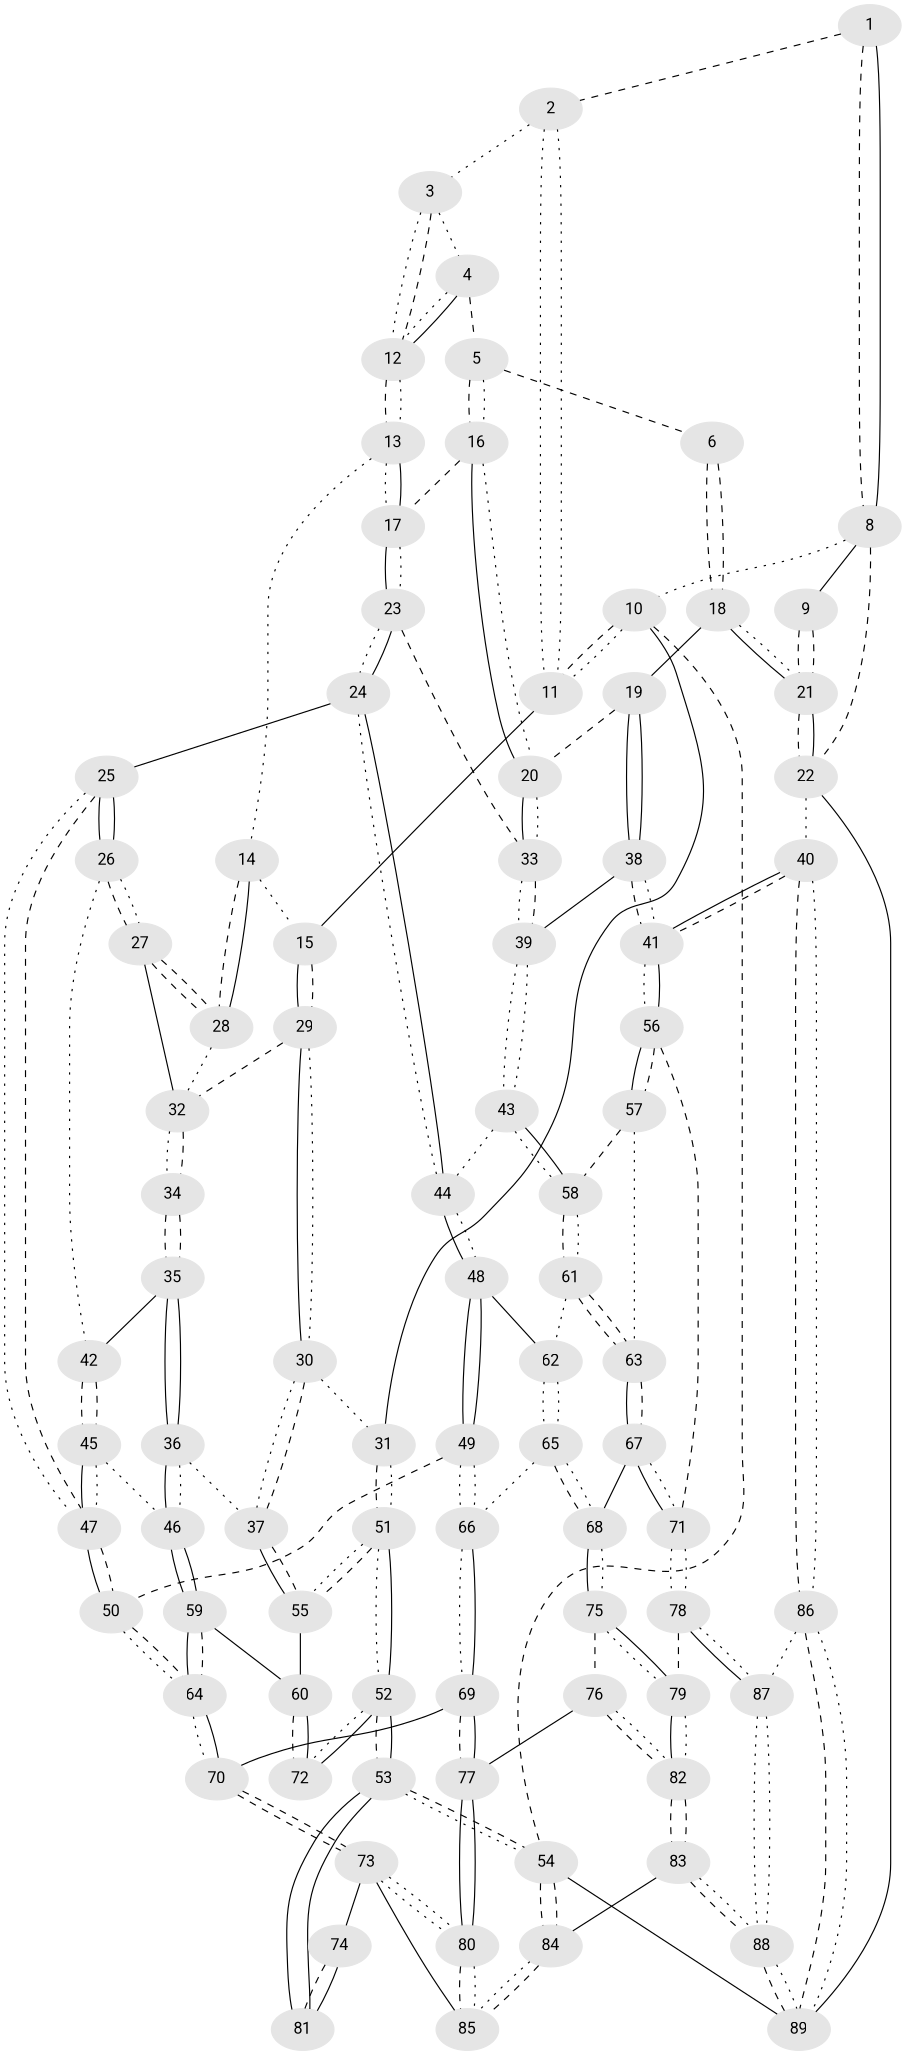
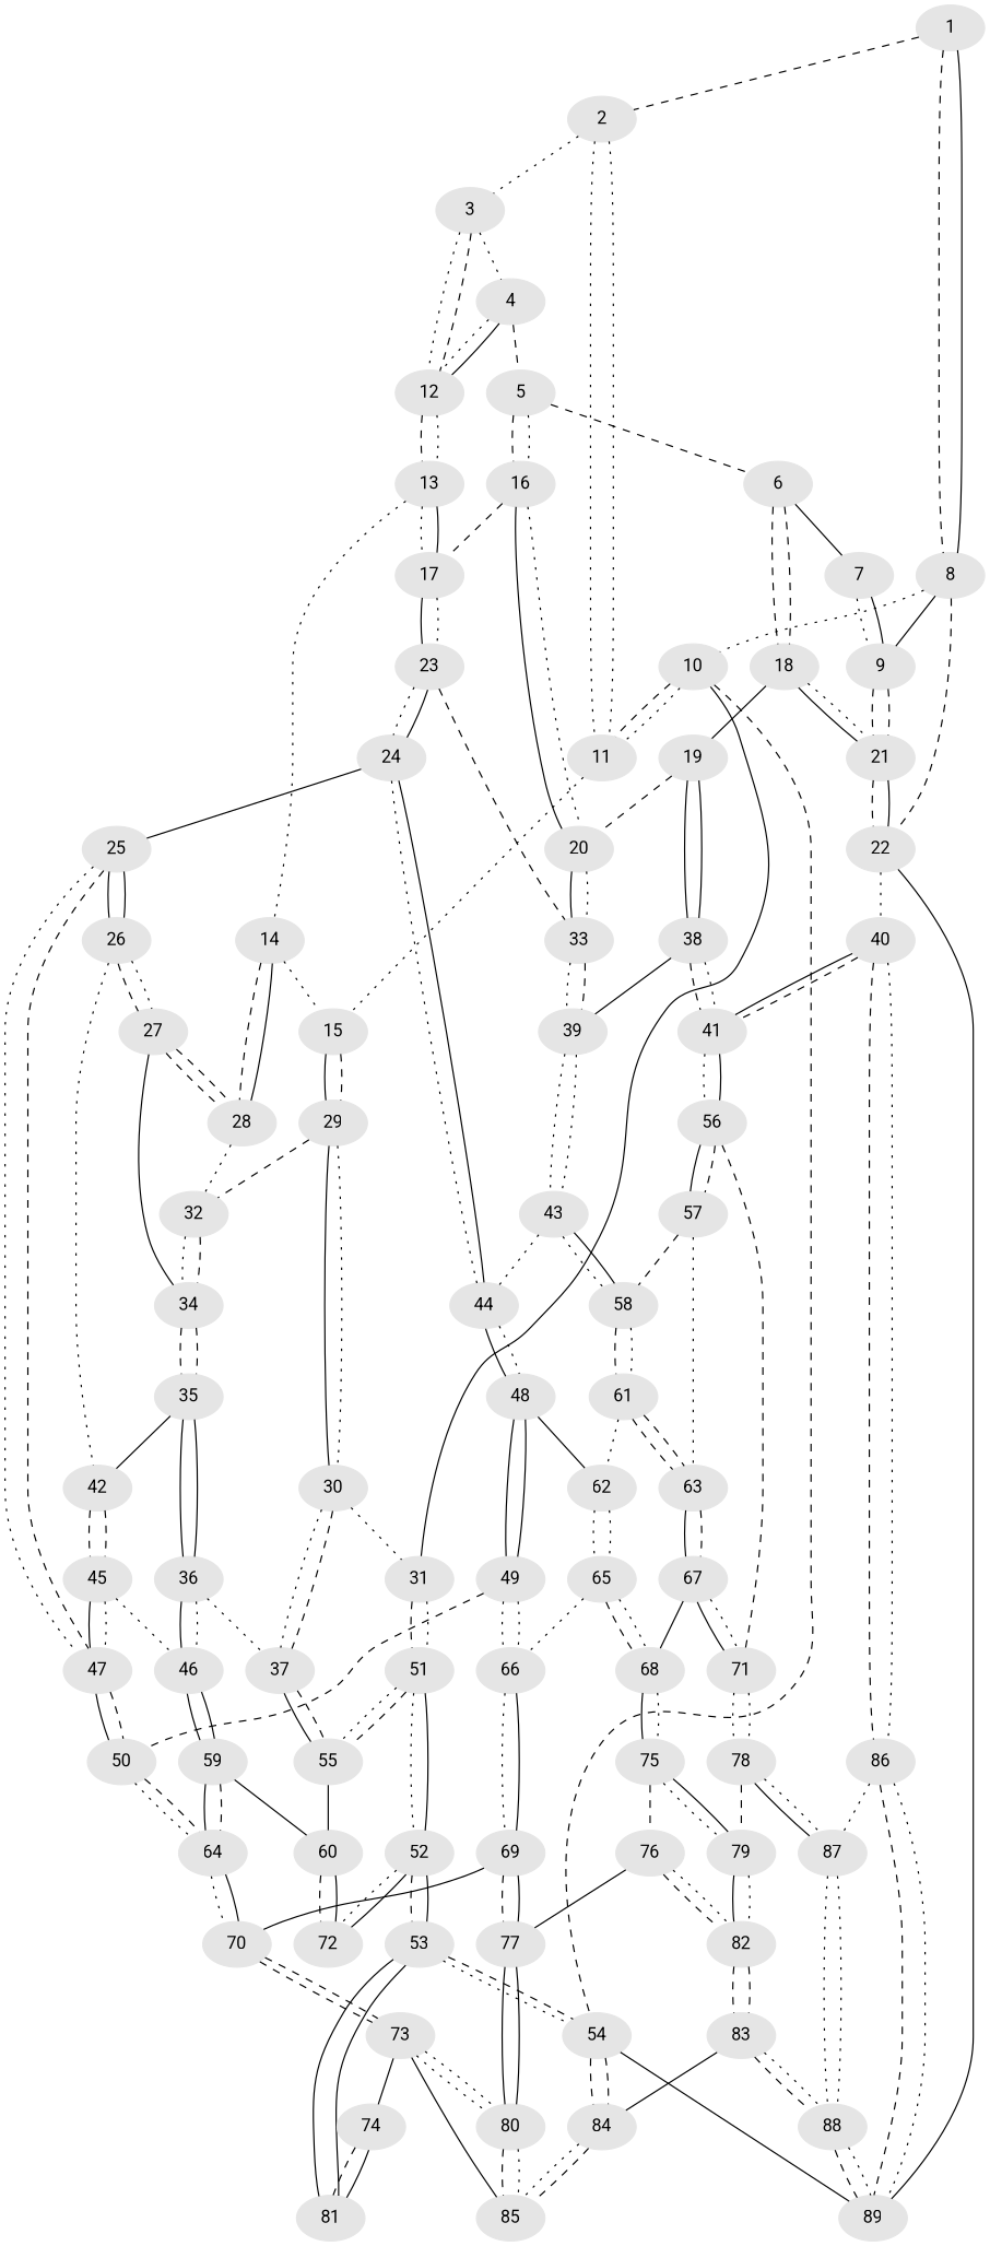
  graph {
    fontname=Roboto
    node [color=gray90 fontname=Roboto style=filled]
    edge [fontname=Roboto style=dotted]
    1
    2
    8
    3
    11
    9
    10
    22
    4
    12
    15
    5
    13
    6
    16
+   7
    18
    17
    20
    21
    19
    31
    54
    40
    89
    51
    84
    29
    14
    28
    23
    32
    30
    33
    24
    38
    39
    41
    86
    25
    44
    26
    47
    48
    27
    42
    50
    34
    45
    35
    37
    55
    52
    43
    36
    46
    59
    60
    56
    58
    87
    57
    71
    61
    49
    62
    64
    66
    65
    69
    70
    53
    72
    81
    85
    63
    78
    67
    68
    73
    75
    77
    76
    79
    80
    74
    82
    83
    88
    1 -- 2 [style=dashed]
    1 -- 8 [style=dashed]
    1 -- 8 [style=solid]
    2 -- 3
    2 -- 11
    2 -- 11
    8 -- 9 [style=solid]
    8 -- 10
    8 -- 22 [style=dashed]
    3 -- 4
    3 -- 12
    3 -- 12 [style=dashed]
-   11 -- 15 [style=solid]
+   11 -- 15
    9 -- 21 [style=dashed]
    9 -- 21 [style=dashed]
    10 -- 11 [style=dashed]
    10 -- 11
    10 -- 31 [style=solid]
    10 -- 54 [style=dashed]
    22 -- 40
    22 -- 89 [style=solid]
    4 -- 12
    4 -- 12 [style=solid]
    4 -- 5 [style=dashed]
    12 -- 13 [style=dashed]
    12 -- 13
    15 -- 29 [style=solid]
    15 -- 29 [style=dashed]
    5 -- 6 [style=dashed]
    5 -- 16 [style=dashed]
    5 -- 16
    13 -- 17
    13 -- 17 [style=solid]
    13 -- 14
+   6 -- 7 [style=solid]
    6 -- 18 [style=dashed]
    6 -- 18 [style=dashed]
    16 -- 17 [style=dashed]
    16 -- 20 [style=solid]
    16 -- 20
+   7 -- 9
+   7 -- 9 [style=solid]
    18 -- 21 [style=solid]
    18 -- 21
    18 -- 19 [style=solid]
    17 -- 23 [style=solid]
    17 -- 23
    20 -- 33 [style=solid]
    20 -- 33
    21 -- 22 [style=dashed]
    21 -- 22 [style=solid]
    19 -- 20 [style=dashed]
    19 -- 38 [style=solid]
    19 -- 38 [style=solid]
    31 -- 51 [style=dashed]
    31 -- 51
    54 -- 89 [style=solid]
    54 -- 84 [style=dashed]
    54 -- 84 [style=dashed]
    40 -- 41 [style=solid]
    40 -- 41 [style=dashed]
    40 -- 86 [style=dashed]
    40 -- 86
    51 -- 55
    51 -- 55 [style=dashed]
    51 -- 52
    51 -- 52 [style=solid]
    84 -- 85
    84 -- 85 [style=dashed]
    29 -- 32 [style=dashed]
    29 -- 30 [style=solid]
    29 -- 30
    14 -- 15
    14 -- 28 [style=dashed]
    14 -- 28 [style=solid]
    28 -- 32
    23 -- 33 [style=dashed]
    23 -- 24
    23 -- 24 [style=solid]
    32 -- 34
    32 -- 34 [style=dashed]
    30 -- 31
    30 -- 37
    30 -- 37 [style=dashed]
    33 -- 39
    33 -- 39 [style=dashed]
    24 -- 25 [style=solid]
    24 -- 44
    24 -- 44 [style=solid]
    38 -- 39 [style=solid]
    38 -- 41 [style=dashed]
    38 -- 41
    39 -- 43
    39 -- 43
    41 -- 56
    41 -- 56 [style=solid]
    86 -- 89 [style=dashed]
    86 -- 89
    86 -- 87
    25 -- 26 [style=solid]
    25 -- 26 [style=solid]
    25 -- 47
    25 -- 47 [style=dashed]
    44 -- 48 [style=solid]
    44 -- 48
    26 -- 27 [style=dashed]
    26 -- 27
    26 -- 42
    47 -- 50 [style=solid]
    47 -- 50 [style=dashed]
    48 -- 49 [style=solid]
    48 -- 49 [style=solid]
    48 -- 62 [style=solid]
    27 -- 28 [style=dashed]
    27 -- 28 [style=dashed]
-   27 -- 32 [style=solid]
+   27 -- 34 [style=solid]
    42 -- 45 [style=dashed]
    42 -- 45 [style=dashed]
    50 -- 64
    50 -- 64 [style=dashed]
    34 -- 35 [style=dashed]
    34 -- 35 [style=dashed]
    45 -- 47 [style=solid]
    45 -- 47
    45 -- 46
    35 -- 42 [style=solid]
    35 -- 36 [style=solid]
    35 -- 36 [style=solid]
    37 -- 55 [style=solid]
    37 -- 55 [style=dashed]
    55 -- 60 [style=solid]
    52 -- 53 [style=dashed]
    52 -- 53 [style=solid]
    52 -- 72
    52 -- 72 [style=solid]
    43 -- 44
    43 -- 58
    43 -- 58 [style=solid]
    36 -- 37
    36 -- 46 [style=solid]
    36 -- 46
    46 -- 59 [style=solid]
    46 -- 59 [style=solid]
    59 -- 60 [style=solid]
    59 -- 64 [style=solid]
    59 -- 64 [style=dashed]
    60 -- 72 [style=dashed]
    60 -- 72 [style=solid]
    56 -- 57 [style=solid]
    56 -- 57 [style=dashed]
    56 -- 71 [style=dashed]
    58 -- 61 [style=dashed]
    58 -- 61
    87 -- 88
    87 -- 88
    57 -- 58 [style=dashed]
    57 -- 63
    71 -- 78
    71 -- 78
    61 -- 62
    61 -- 63 [style=dashed]
    61 -- 63 [style=dashed]
    49 -- 50 [style=dashed]
    49 -- 66
    49 -- 66
    62 -- 65
    62 -- 65
    64 -- 70
    64 -- 70 [style=solid]
    66 -- 69
    66 -- 69 [style=solid]
    65 -- 66
    65 -- 68 [style=dashed]
    65 -- 68
    69 -- 70 [style=solid]
    69 -- 77 [style=dashed]
    69 -- 77 [style=solid]
    70 -- 73 [style=dashed]
    70 -- 73 [style=dashed]
    53 -- 54
    53 -- 54 [style=dashed]
    53 -- 81 [style=solid]
    53 -- 81 [style=solid]
    63 -- 67 [style=solid]
    63 -- 67 [style=dashed]
    78 -- 87 [style=solid]
    78 -- 87
    78 -- 79 [style=dashed]
    67 -- 71 [style=solid]
    67 -- 71
    67 -- 68 [style=solid]
    68 -- 75 [style=solid]
    68 -- 75
    73 -- 85 [style=solid]
    73 -- 80
    73 -- 80
    73 -- 74 [style=solid]
    75 -- 76 [style=dashed]
    75 -- 79
    75 -- 79 [style=solid]
    77 -- 80 [style=solid]
    77 -- 80 [style=solid]
    76 -- 77 [style=solid]
    76 -- 82 [style=dashed]
    76 -- 82
    79 -- 82 [style=solid]
    79 -- 82
    80 -- 85 [style=dashed]
    80 -- 85
    74 -- 81 [style=dashed]
    74 -- 81 [style=solid]
    82 -- 83 [style=dashed]
    82 -- 83 [style=dashed]
    83 -- 84 [style=solid]
    83 -- 88 [style=dashed]
    83 -- 88
    88 -- 89 [style=dashed]
    88 -- 89
  }
